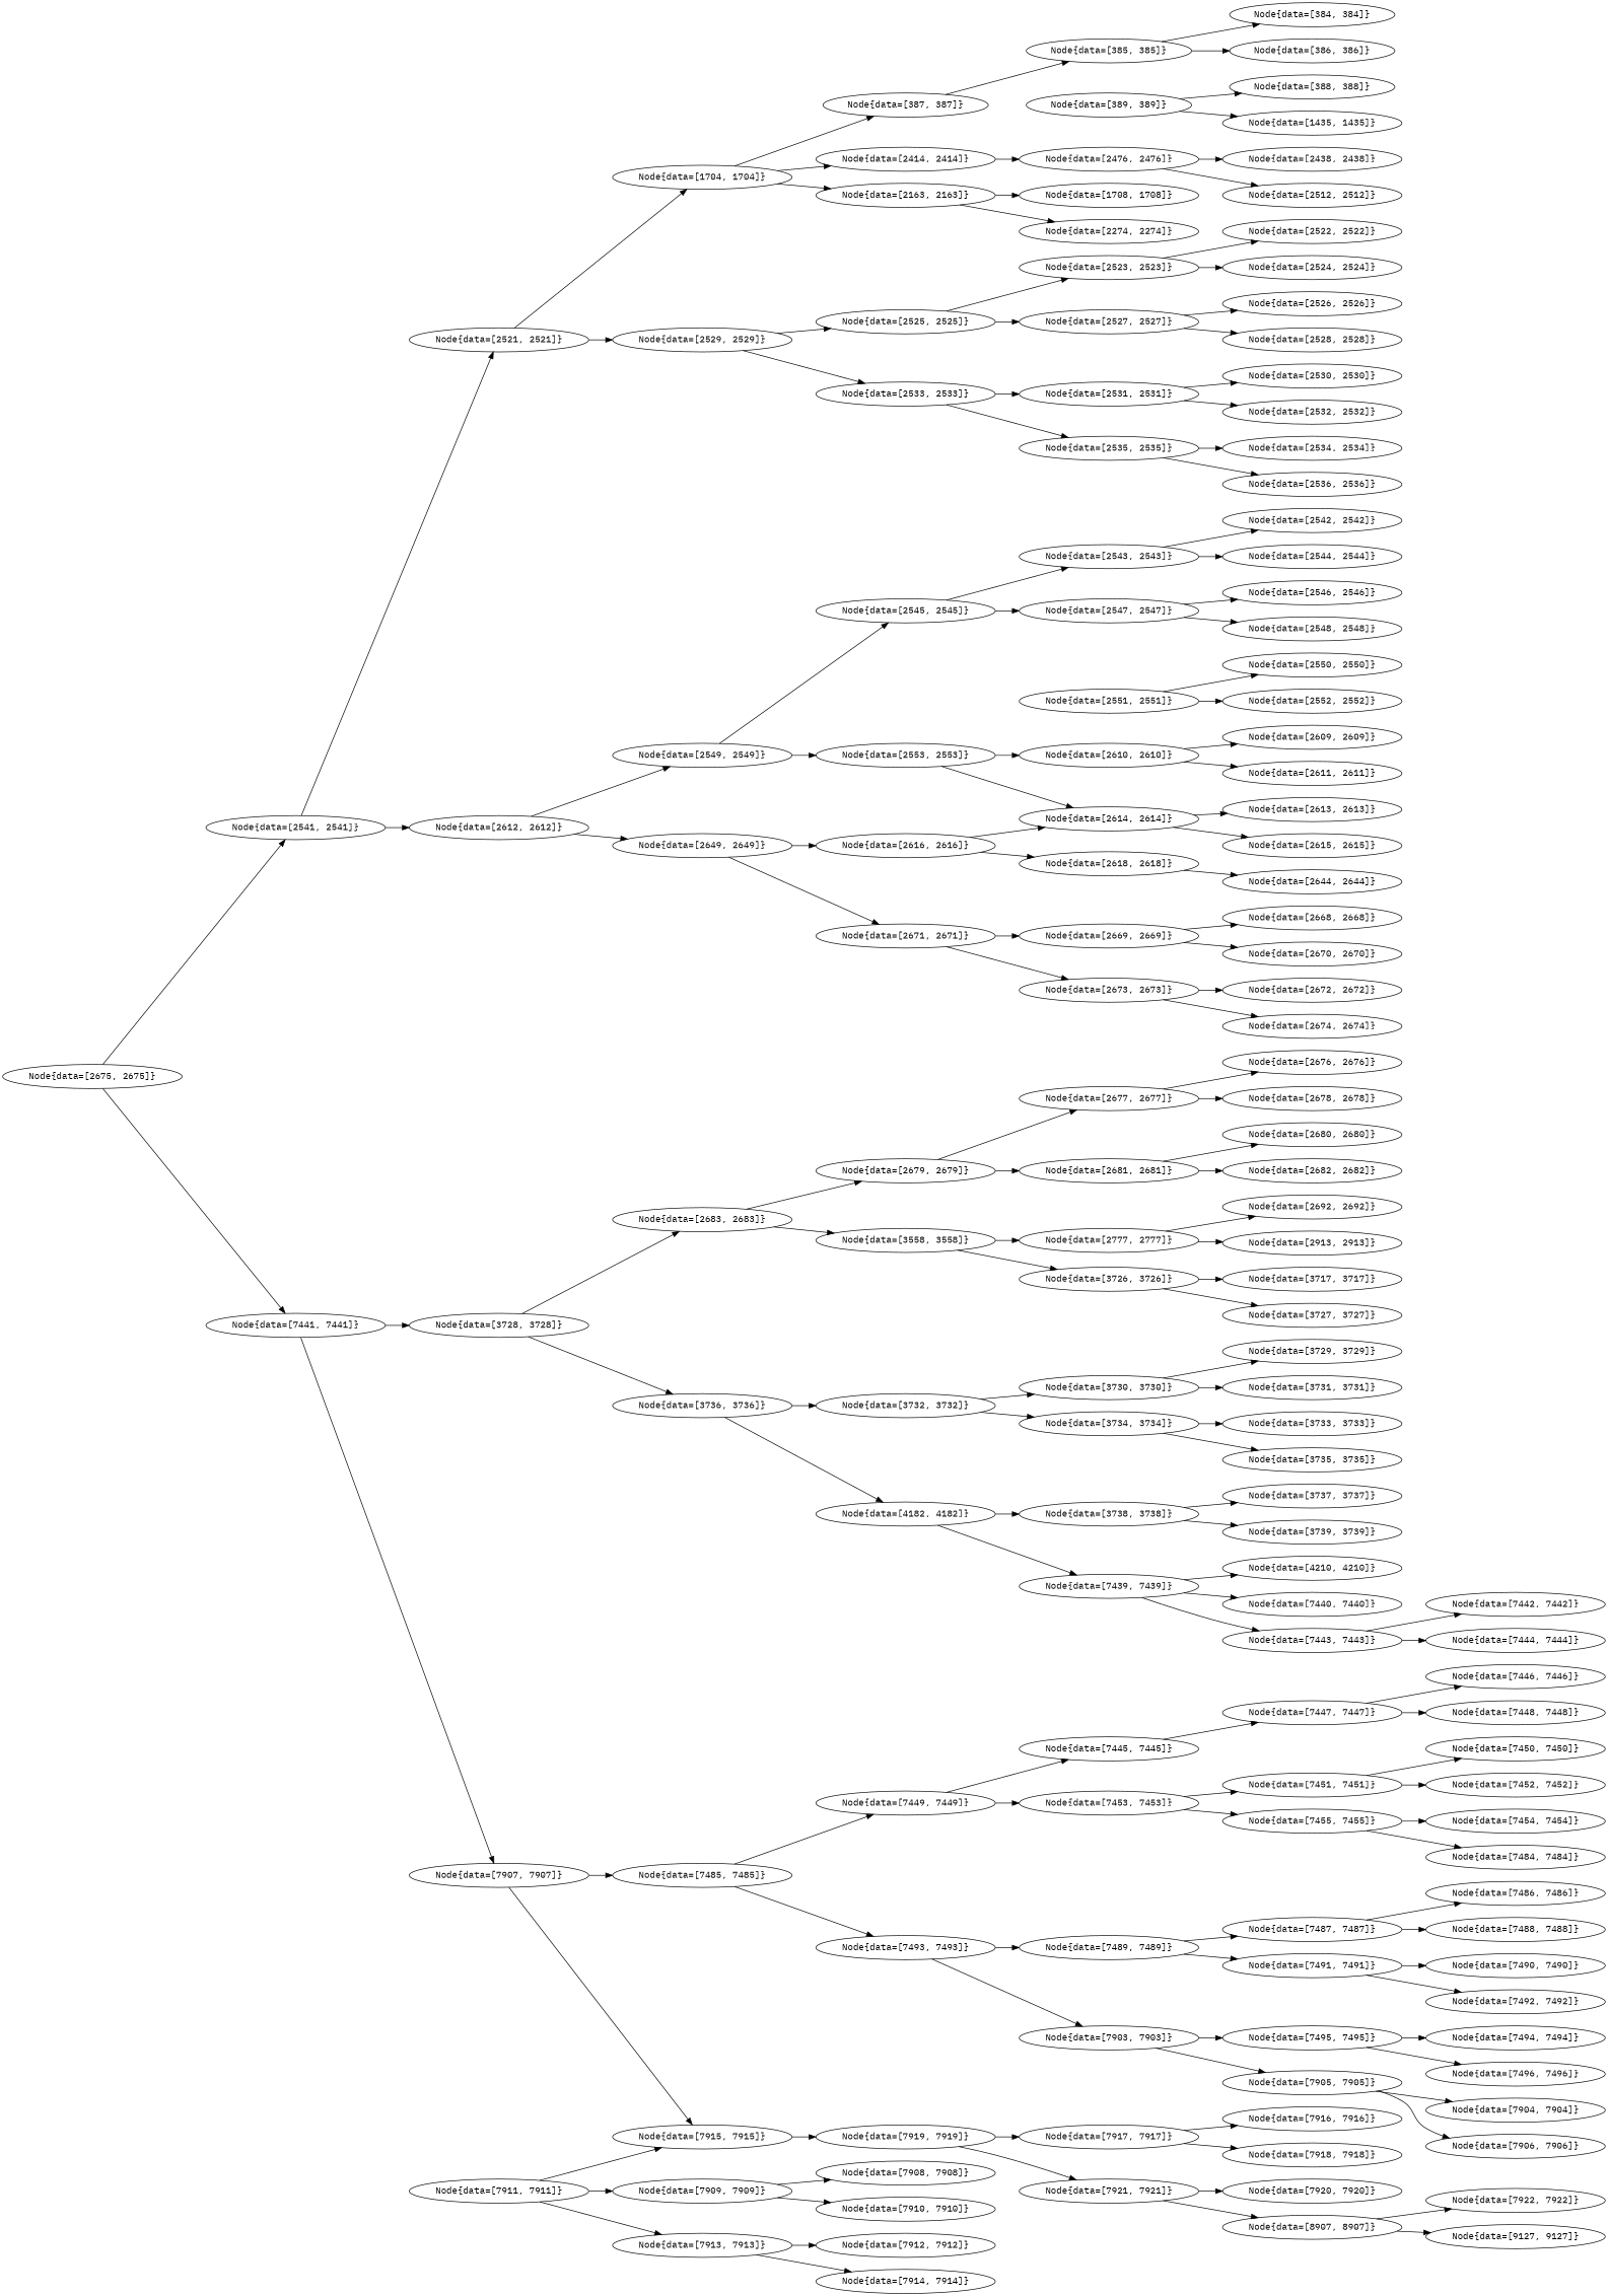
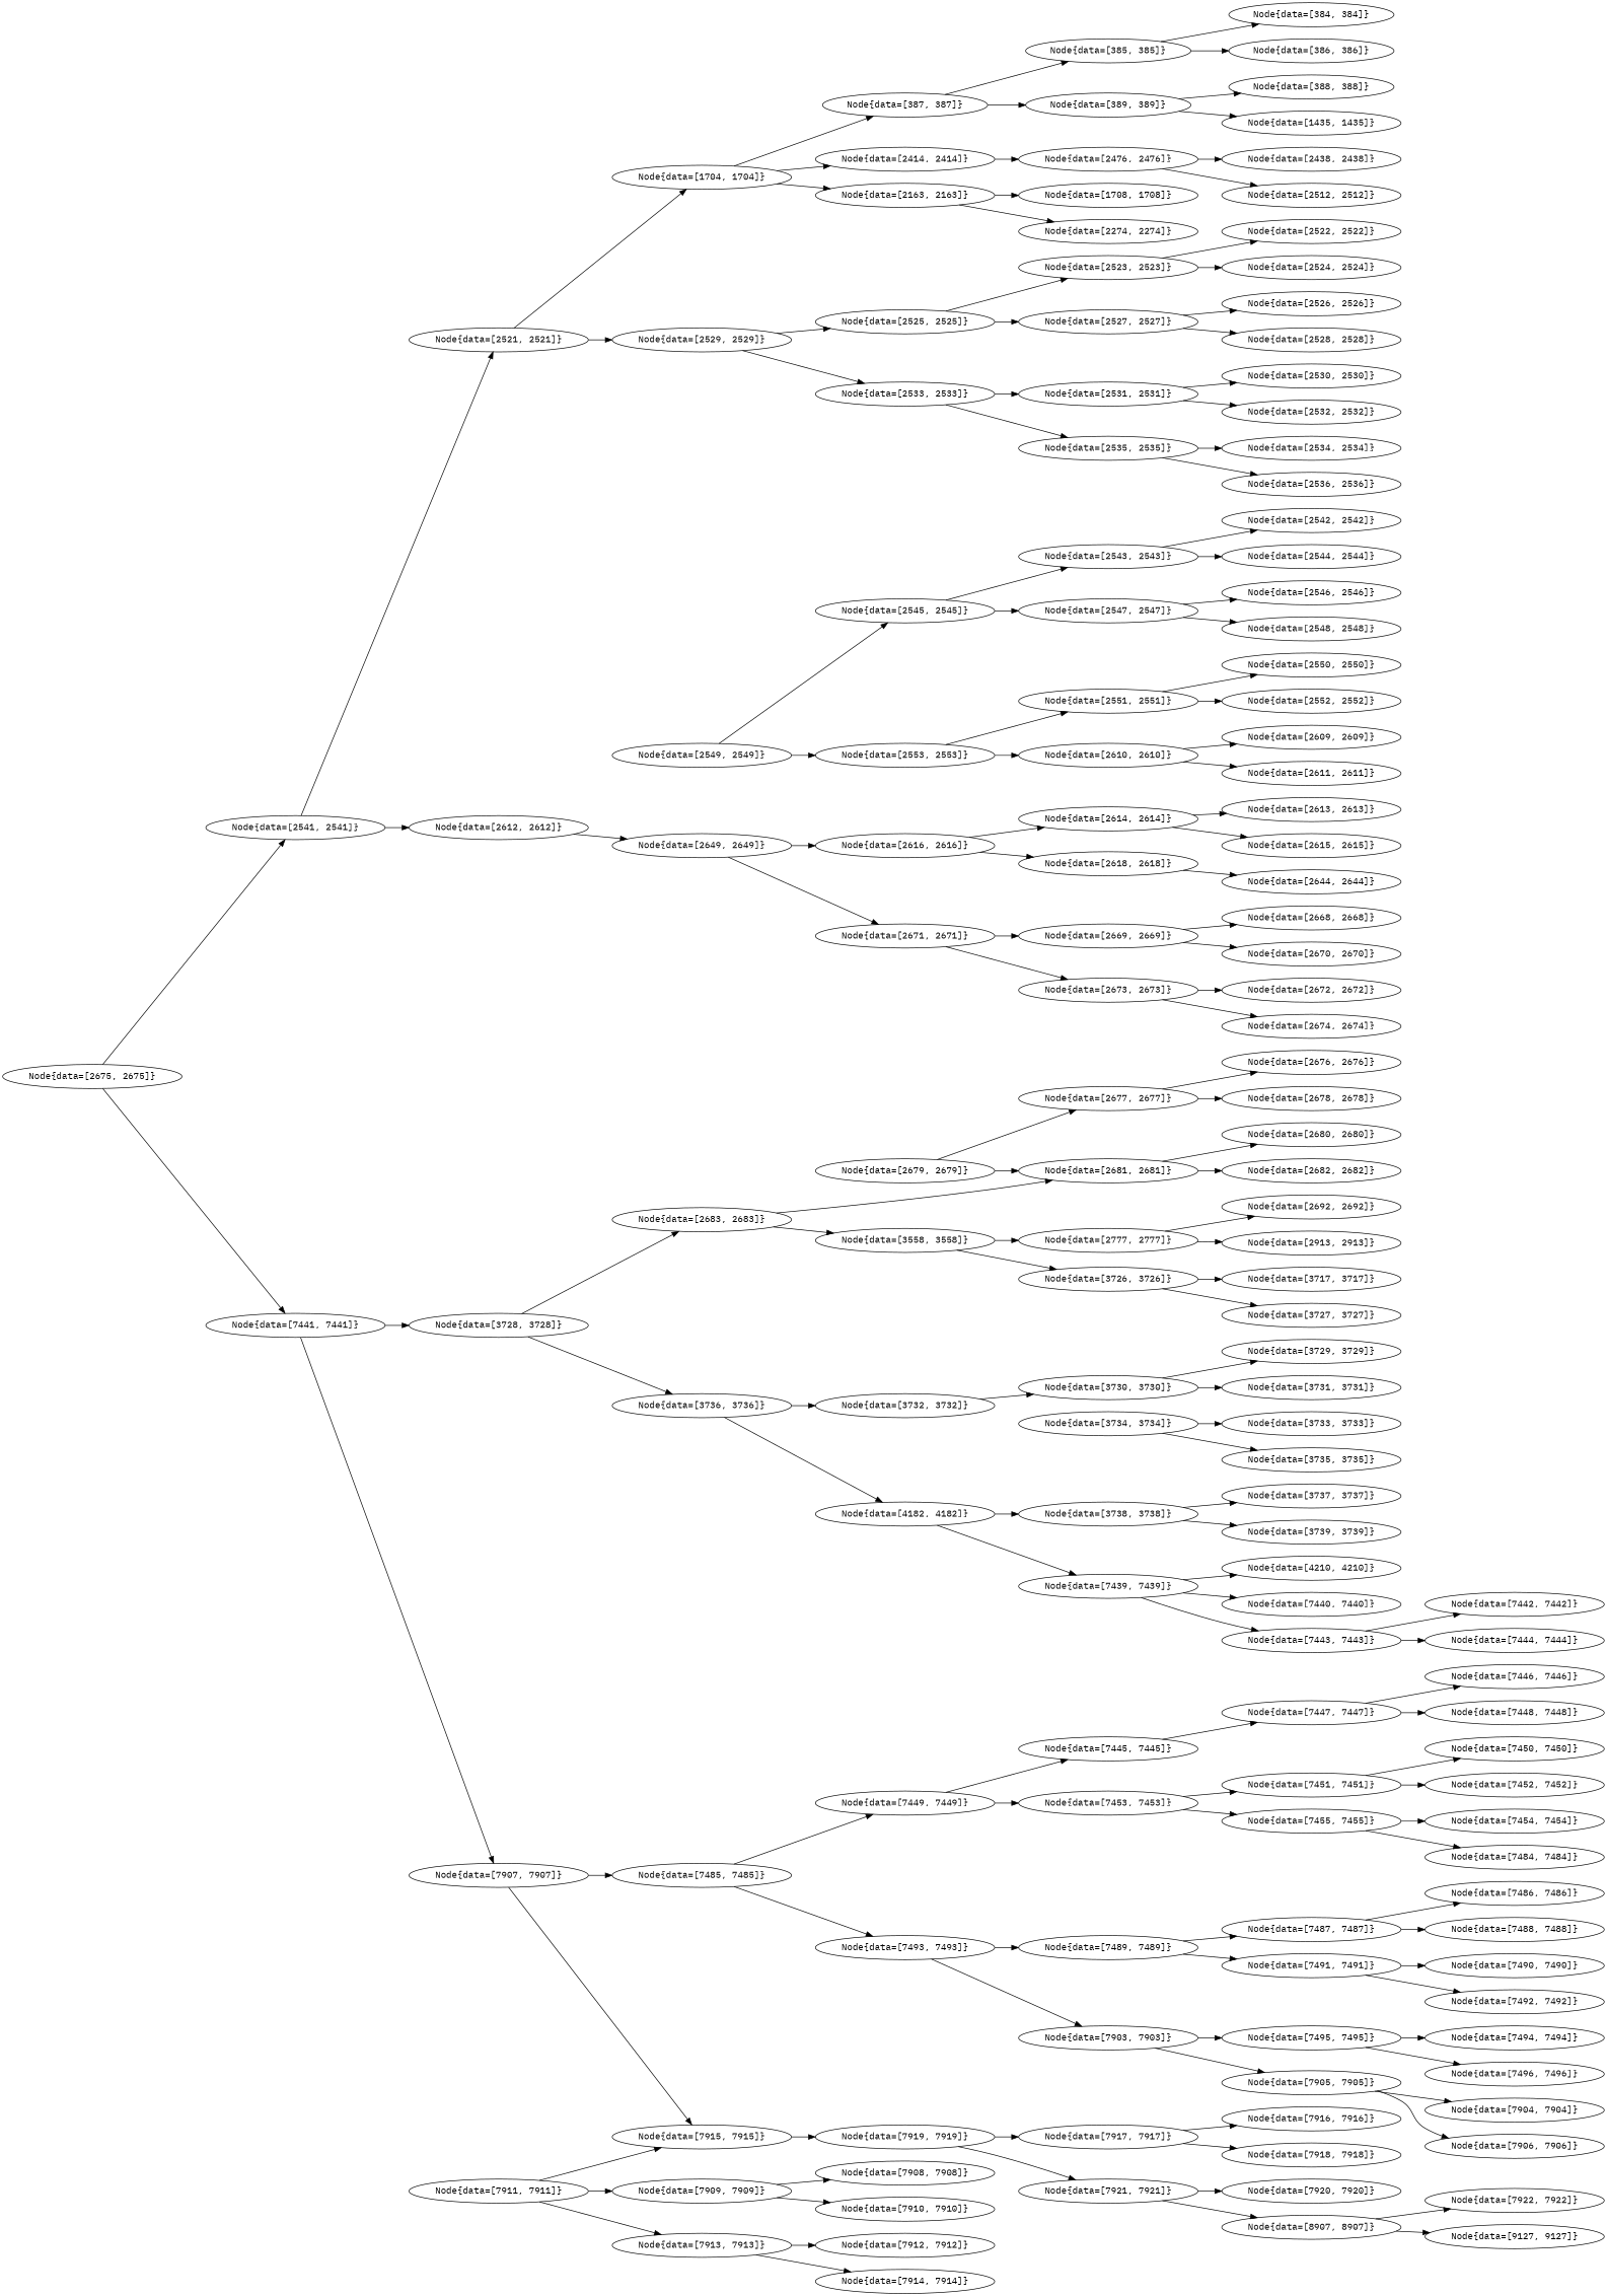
  digraph {
    fontname="IBM Plex Mono"
    rankdir=LR
    node [fontname="IBM Plex Mono"]
    edge [fontname="IBM Plex Mono"]
    n1 [label="Node{data=[2675, 2675]}"]
    n2 [label="Node{data=[2541, 2541]}"]
    n3 [label="Node{data=[7441, 7441]}"]
    n4 [label="Node{data=[2521, 2521]}"]
    n5 [label="Node{data=[2612, 2612]}"]
    n6 [label="Node{data=[3728, 3728]}"]
    n7 [label="Node{data=[7907, 7907]}"]
    n8 [label="Node{data=[1704, 1704]}"]
    n9 [label="Node{data=[2529, 2529]}"]
    n10 [label="Node{data=[2549, 2549]}"]
    n11 [label="Node{data=[2649, 2649]}"]
    n12 [label="Node{data=[387, 387]}"]
    n13 [label="Node{data=[2414, 2414]}"]
    n14 [label="Node{data=[2163, 2163]}"]
    n15 [label="Node{data=[2525, 2525]}"]
    n16 [label="Node{data=[2533, 2533]}"]
    n17 [label="Node{data=[385, 385]}"]
    n18 [label="Node{data=[389, 389]}"]
    n19 [label="Node{data=[2476, 2476]}"]
    n20 [label="Node{data=[384, 384]}"]
    n21 [label="Node{data=[386, 386]}"]
    n22 [label="Node{data=[388, 388]}"]
    n23 [label="Node{data=[1435, 1435]}"]
    n24 [label="Node{data=[1708, 1708]}"]
    n25 [label="Node{data=[2274, 2274]}"]
    n26 [label="Node{data=[2438, 2438]}"]
    n27 [label="Node{data=[2512, 2512]}"]
    n28 [label="Node{data=[2523, 2523]}"]
    n29 [label="Node{data=[2527, 2527]}"]
    n30 [label="Node{data=[2531, 2531]}"]
    n31 [label="Node{data=[2535, 2535]}"]
    n32 [label="Node{data=[2522, 2522]}"]
    n33 [label="Node{data=[2524, 2524]}"]
    n34 [label="Node{data=[2526, 2526]}"]
    n35 [label="Node{data=[2528, 2528]}"]
    n36 [label="Node{data=[2530, 2530]}"]
    n37 [label="Node{data=[2532, 2532]}"]
    n38 [label="Node{data=[2534, 2534]}"]
    n39 [label="Node{data=[2536, 2536]}"]
    n40 [label="Node{data=[2545, 2545]}"]
    n41 [label="Node{data=[2553, 2553]}"]
    n42 [label="Node{data=[2616, 2616]}"]
    n43 [label="Node{data=[2671, 2671]}"]
    n44 [label="Node{data=[2543, 2543]}"]
    n45 [label="Node{data=[2547, 2547]}"]
    n46 [label="Node{data=[2551, 2551]}"]
    n47 [label="Node{data=[2610, 2610]}"]
    n48 [label="Node{data=[2542, 2542]}"]
    n49 [label="Node{data=[2544, 2544]}"]
    n50 [label="Node{data=[2546, 2546]}"]
    n51 [label="Node{data=[2548, 2548]}"]
    n52 [label="Node{data=[2550, 2550]}"]
    n53 [label="Node{data=[2552, 2552]}"]
    n54 [label="Node{data=[2609, 2609]}"]
    n55 [label="Node{data=[2611, 2611]}"]
    n56 [label="Node{data=[2614, 2614]}"]
    n57 [label="Node{data=[2618, 2618]}"]
    n58 [label="Node{data=[2669, 2669]}"]
    n59 [label="Node{data=[2673, 2673]}"]
    n60 [label="Node{data=[2613, 2613]}"]
    n61 [label="Node{data=[2615, 2615]}"]
    n62 [label="Node{data=[2644, 2644]}"]
    n63 [label="Node{data=[2668, 2668]}"]
    n64 [label="Node{data=[2670, 2670]}"]
    n65 [label="Node{data=[2672, 2672]}"]
    n66 [label="Node{data=[2674, 2674]}"]
    n67 [label="Node{data=[2683, 2683]}"]
    n68 [label="Node{data=[3736, 3736]}"]
    n69 [label="Node{data=[7485, 7485]}"]
    n70 [label="Node{data=[7915, 7915]}"]
    n71 [label="Node{data=[2679, 2679]}"]
    n72 [label="Node{data=[3558, 3558]}"]
    n73 [label="Node{data=[3732, 3732]}"]
    n74 [label="Node{data=[4182, 4182]}"]
    n75 [label="Node{data=[2677, 2677]}"]
    n76 [label="Node{data=[2681, 2681]}"]
    n77 [label="Node{data=[2777, 2777]}"]
    n78 [label="Node{data=[3726, 3726]}"]
    n79 [label="Node{data=[2676, 2676]}"]
    n80 [label="Node{data=[2678, 2678]}"]
    n81 [label="Node{data=[2680, 2680]}"]
    n82 [label="Node{data=[2682, 2682]}"]
    n83 [label="Node{data=[2692, 2692]}"]
    n84 [label="Node{data=[2913, 2913]}"]
    n85 [label="Node{data=[3717, 3717]}"]
    n86 [label="Node{data=[3727, 3727]}"]
    n87 [label="Node{data=[3730, 3730]}"]
    n88 [label="Node{data=[3734, 3734]}"]
    n89 [label="Node{data=[3738, 3738]}"]
    n90 [label="Node{data=[7439, 7439]}"]
    n91 [label="Node{data=[3729, 3729]}"]
    n92 [label="Node{data=[3731, 3731]}"]
    n93 [label="Node{data=[3733, 3733]}"]
    n94 [label="Node{data=[3735, 3735]}"]
    n95 [label="Node{data=[3737, 3737]}"]
    n96 [label="Node{data=[3739, 3739]}"]
    n97 [label="Node{data=[4210, 4210]}"]
    n98 [label="Node{data=[7440, 7440]}"]
    n99 [label="Node{data=[7443, 7443]}"]
    n100 [label="Node{data=[7449, 7449]}"]
    n101 [label="Node{data=[7493, 7493]}"]
    n102 [label="Node{data=[7919, 7919]}"]
    n103 [label="Node{data=[7445, 7445]}"]
    n104 [label="Node{data=[7453, 7453]}"]
    n105 [label="Node{data=[7489, 7489]}"]
    n106 [label="Node{data=[7903, 7903]}"]
    n107 [label="Node{data=[7447, 7447]}"]
    n108 [label="Node{data=[7451, 7451]}"]
    n109 [label="Node{data=[7455, 7455]}"]
    n110 [label="Node{data=[7442, 7442]}"]
    n111 [label="Node{data=[7444, 7444]}"]
    n112 [label="Node{data=[7446, 7446]}"]
    n113 [label="Node{data=[7448, 7448]}"]
    n114 [label="Node{data=[7450, 7450]}"]
    n115 [label="Node{data=[7452, 7452]}"]
    n116 [label="Node{data=[7454, 7454]}"]
    n117 [label="Node{data=[7484, 7484]}"]
    n118 [label="Node{data=[7487, 7487]}"]
    n119 [label="Node{data=[7491, 7491]}"]
    n120 [label="Node{data=[7495, 7495]}"]
    n121 [label="Node{data=[7905, 7905]}"]
    n122 [label="Node{data=[7486, 7486]}"]
    n123 [label="Node{data=[7488, 7488]}"]
    n124 [label="Node{data=[7490, 7490]}"]
    n125 [label="Node{data=[7492, 7492]}"]
    n126 [label="Node{data=[7494, 7494]}"]
    n127 [label="Node{data=[7496, 7496]}"]
    n128 [label="Node{data=[7904, 7904]}"]
    n129 [label="Node{data=[7906, 7906]}"]
    n130 [label="Node{data=[7911, 7911]}"]
    n131 [label="Node{data=[7909, 7909]}"]
    n132 [label="Node{data=[7913, 7913]}"]
    n133 [label="Node{data=[7917, 7917]}"]
    n134 [label="Node{data=[7921, 7921]}"]
    n135 [label="Node{data=[7908, 7908]}"]
    n136 [label="Node{data=[7910, 7910]}"]
    n137 [label="Node{data=[7912, 7912]}"]
    n138 [label="Node{data=[7914, 7914]}"]
    n139 [label="Node{data=[7916, 7916]}"]
    n140 [label="Node{data=[7918, 7918]}"]
    n141 [label="Node{data=[7920, 7920]}"]
    n142 [label="Node{data=[8907, 8907]}"]
    n143 [label="Node{data=[7922, 7922]}"]
    n144 [label="Node{data=[9127, 9127]}"]
    n1 -> n2
    n1 -> n3
    n2 -> n4
    n2 -> n5
    n3 -> n6
    n3 -> n7
    n4 -> n8
    n4 -> n9
-   n5 -> n10
    n5 -> n11
    n6 -> n67
    n6 -> n68
    n7 -> n69
    n7 -> n70
    n8 -> n12
    n8 -> n13
    n8 -> n14
    n9 -> n15
    n9 -> n16
    n10 -> n40
    n10 -> n41
    n11 -> n42
    n11 -> n43
    n12 -> n17
+   n12 -> n18
    n13 -> n19
    n14 -> n24
    n14 -> n25
    n15 -> n28
    n15 -> n29
    n16 -> n30
    n16 -> n31
    n17 -> n20
    n17 -> n21
    n18 -> n22
    n18 -> n23
    n19 -> n26
    n19 -> n27
    n28 -> n32
    n28 -> n33
    n29 -> n34
    n29 -> n35
    n30 -> n36
    n30 -> n37
    n31 -> n38
    n31 -> n39
    n40 -> n44
    n40 -> n45
-   n41 -> n56
+   n41 -> n46
    n41 -> n47
    n42 -> n56
    n42 -> n57
    n43 -> n58
    n43 -> n59
    n44 -> n48
    n44 -> n49
    n45 -> n50
    n45 -> n51
    n46 -> n52
    n46 -> n53
    n47 -> n54
    n47 -> n55
    n56 -> n60
    n56 -> n61
    n57 -> n62
    n58 -> n63
    n58 -> n64
    n59 -> n65
    n59 -> n66
-   n67 -> n71
+   n67 -> n76
    n67 -> n72
    n68 -> n73
    n68 -> n74
    n69 -> n100
    n69 -> n101
    n70 -> n102
    n71 -> n75
    n71 -> n76
    n72 -> n77
    n72 -> n78
    n73 -> n87
-   n73 -> n88
    n74 -> n89
    n74 -> n90
    n75 -> n79
    n75 -> n80
    n76 -> n81
    n76 -> n82
    n77 -> n83
    n77 -> n84
    n78 -> n85
    n78 -> n86
    n87 -> n91
    n87 -> n92
    n88 -> n93
    n88 -> n94
    n89 -> n95
    n89 -> n96
    n90 -> n97
    n90 -> n98
    n90 -> n99
    n99 -> n110
    n99 -> n111
    n100 -> n103
    n100 -> n104
    n101 -> n105
    n101 -> n106
    n102 -> n133
    n102 -> n134
    n103 -> n107
    n104 -> n108
    n104 -> n109
    n105 -> n118
    n105 -> n119
    n106 -> n120
    n106 -> n121
    n107 -> n112
    n107 -> n113
    n108 -> n114
    n108 -> n115
    n109 -> n116
    n109 -> n117
    n118 -> n122
    n118 -> n123
    n119 -> n124
    n119 -> n125
    n120 -> n126
    n120 -> n127
    n121 -> n128
    n121 -> n129
    n130 -> n70
    n130 -> n131
    n130 -> n132
    n131 -> n135
    n131 -> n136
    n132 -> n137
    n132 -> n138
    n133 -> n139
    n133 -> n140
    n134 -> n141
    n134 -> n142
    n142 -> n143
    n142 -> n144
  }
